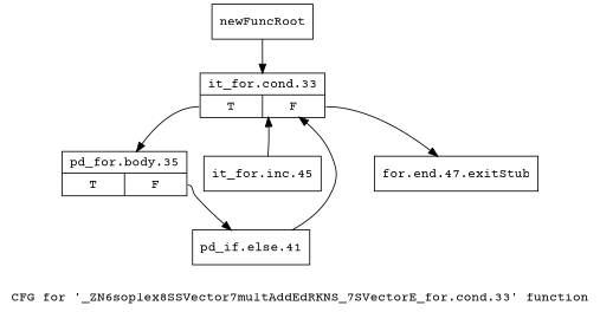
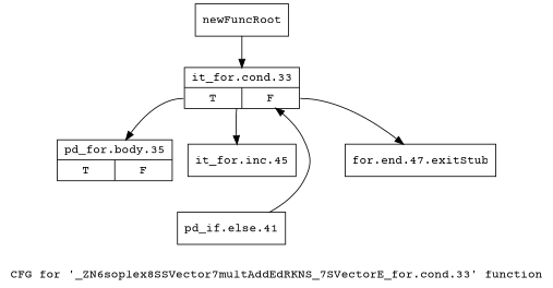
  digraph {
    fontname="Courier Prime"
    label="CFG for '_ZN6soplex8SSVector7multAddEdRKNS_7SVectorE_for.cond.33' function"
    node [fontname="Courier Prime" shape=record]
    edge [fontname="Courier Prime"]
    n1 [label="{newFuncRoot}"]
    n2 [label="{it_for.cond.33|{<s0>T|<s1>F}}"]
    n3 [label="{for.end.47.exitStub}"]
    n4 [label="{pd_for.body.35|{<s0>T|<s1>F}}"]
    n5 [label="{pd_if.else.41}"]
    n6 [label="{it_for.inc.45}"]
    n1 -> n2
    n2 -> n3 [tailport=s1]
    n2 -> n4 [tailport=s0]
-   n4 -> n5 [tailport=s1]
    n5 -> n2
-   n6 -> n2
+   n2 -> n6
  }
